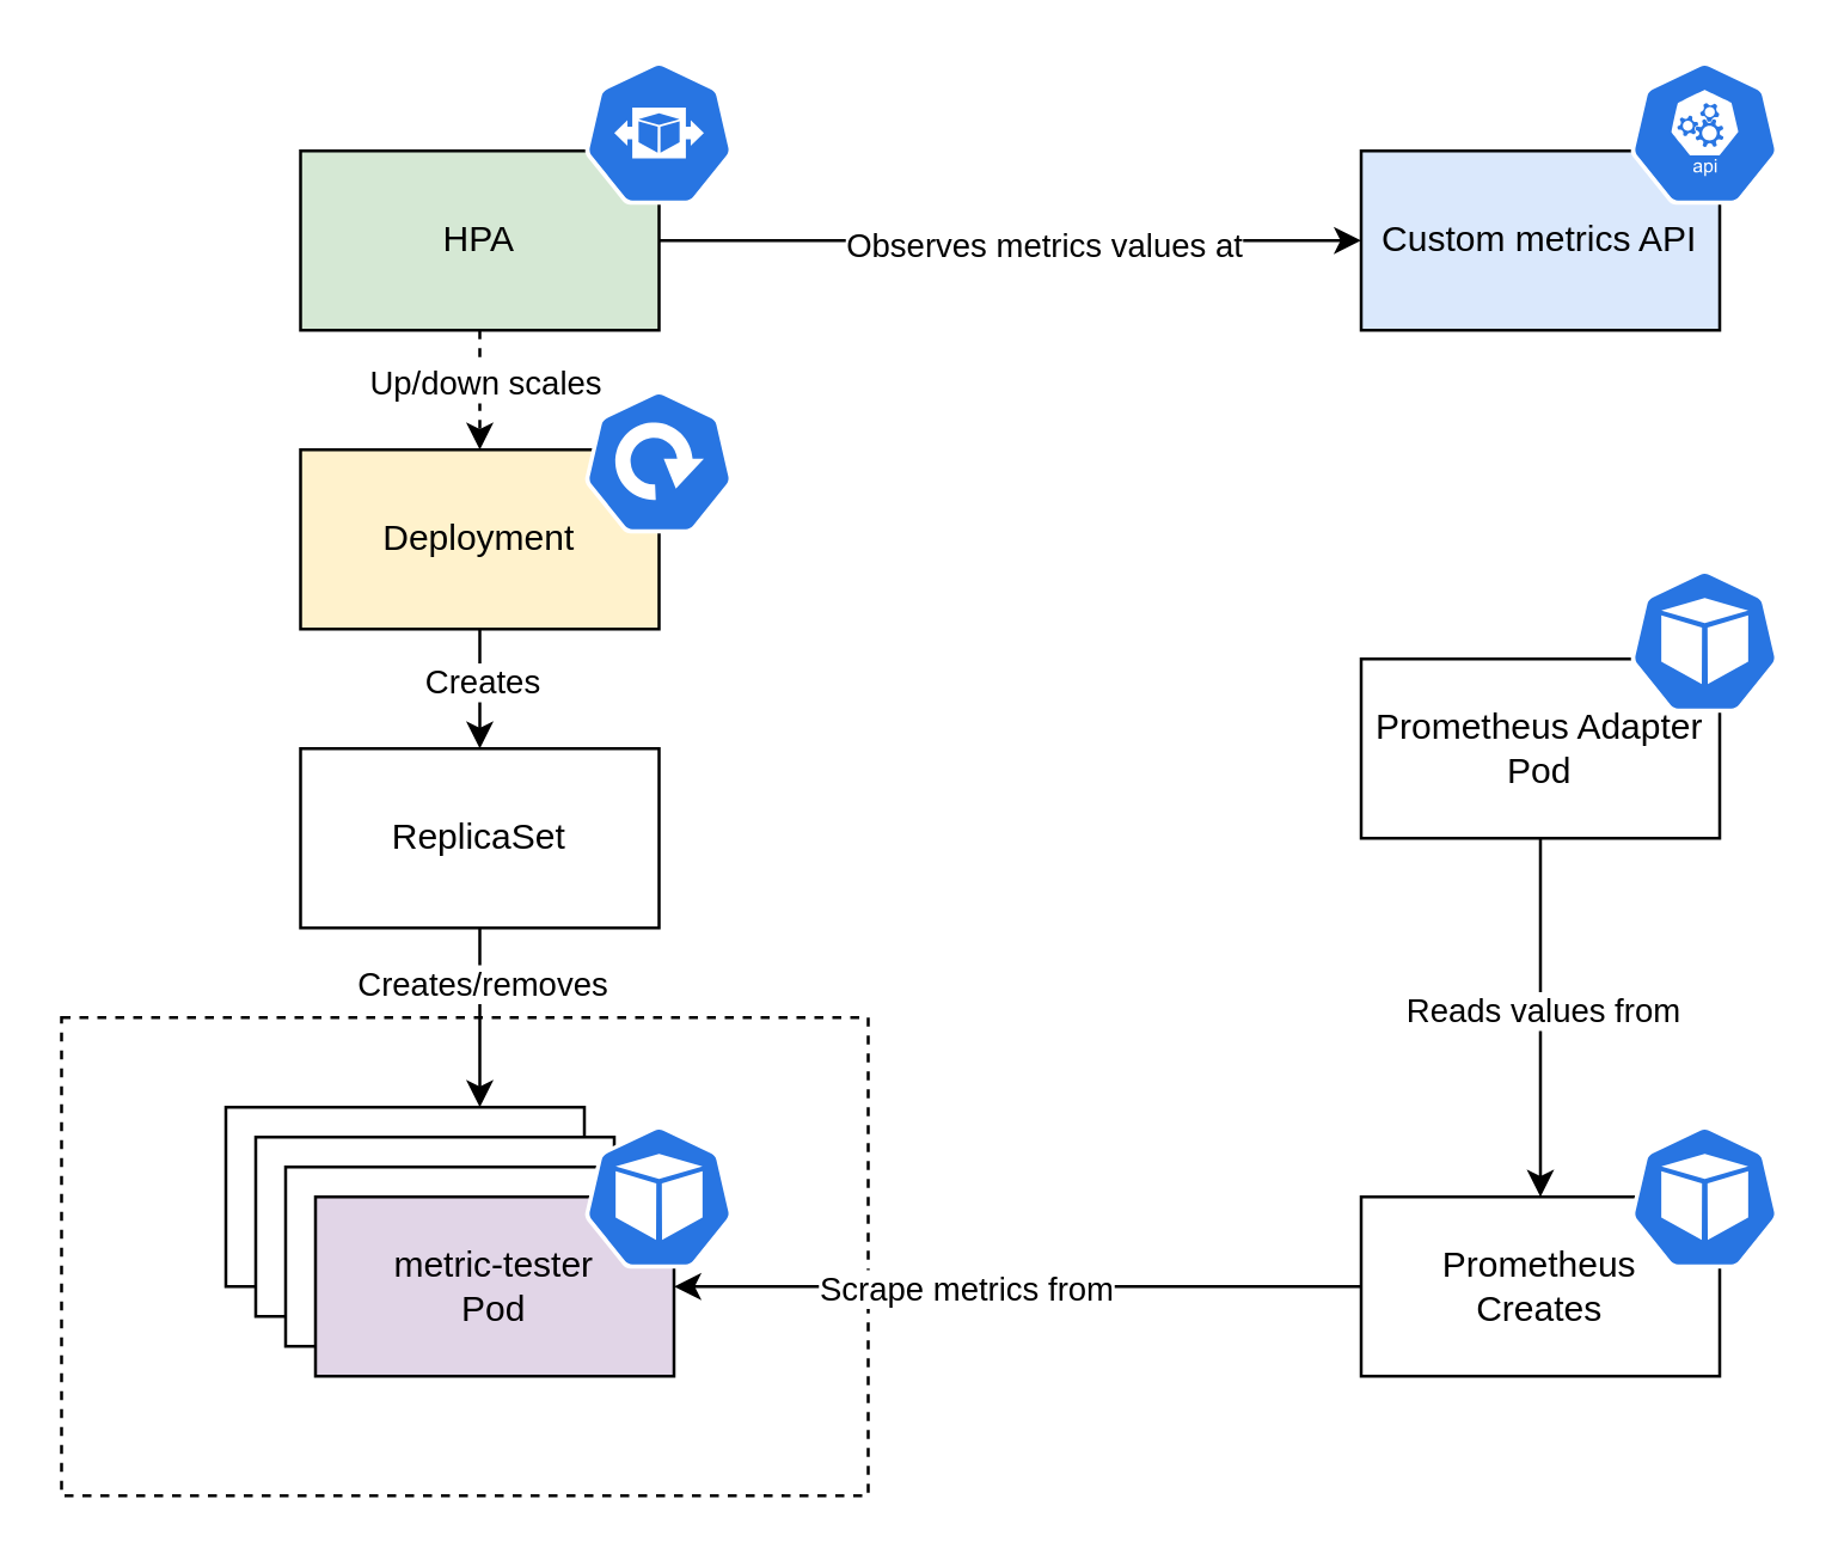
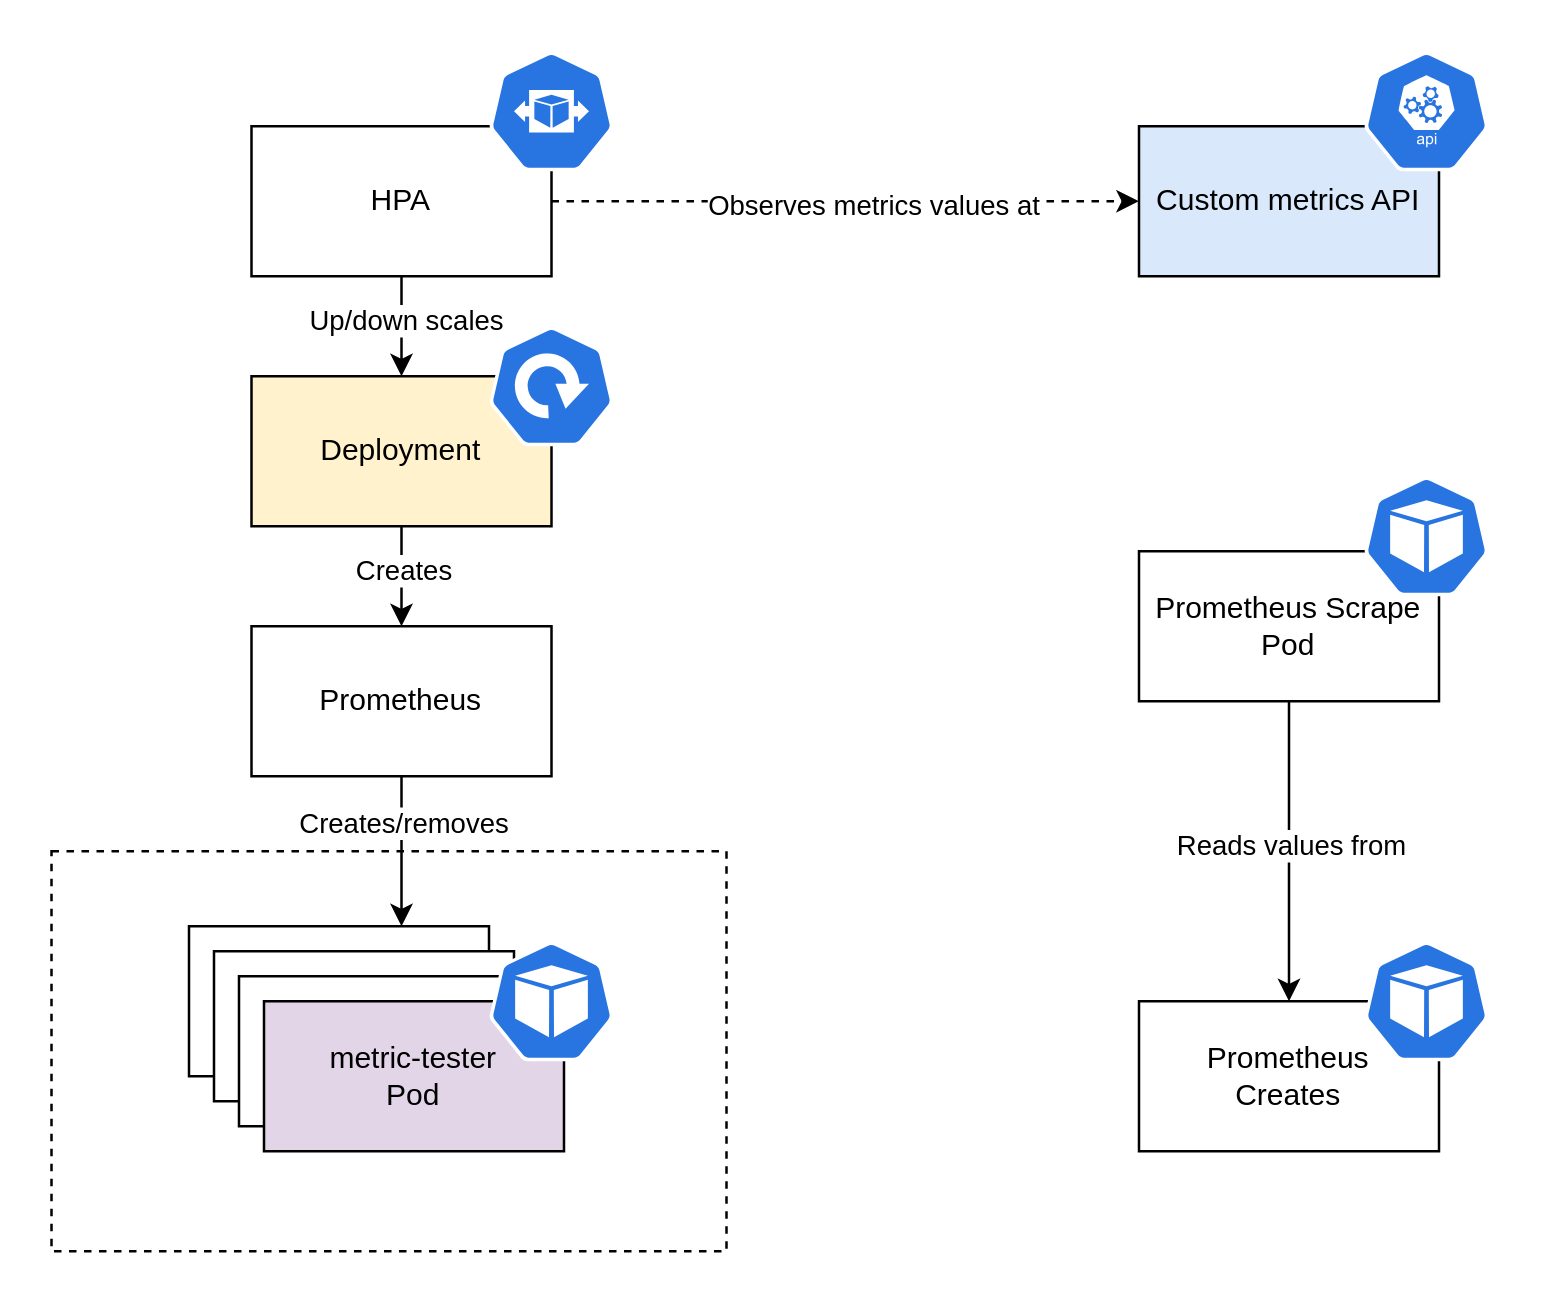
  <mxCell id="0" />
  <mxCell id="1" parent="0" />
  <mxCell id="2" value="" style="rounded=0;whiteSpace=wrap;html=1;dashed=1;" vertex="1" parent="1"><mxGeometry x="20" y="340" width="270" height="160" as="geometry" /></mxCell>
  <mxCell id="3" value="" style="rounded=0;whiteSpace=wrap;html=1;" vertex="1" parent="1"><mxGeometry x="75" y="370" width="120" height="60" as="geometry" /></mxCell>
  <mxCell id="4" value="" style="rounded=0;whiteSpace=wrap;html=1;" vertex="1" parent="1"><mxGeometry x="85" y="380" width="120" height="60" as="geometry" /></mxCell>
  <mxCell id="5" value="" style="rounded=0;whiteSpace=wrap;html=1;" vertex="1" parent="1"><mxGeometry x="95" y="390" width="120" height="60" as="geometry" /></mxCell>
  <mxCell id="6" value="metric-tester&lt;br&gt;Pod" style="rounded=0;whiteSpace=wrap;html=1;fillColor=#e1d5e7;" vertex="1" parent="1"><mxGeometry x="105" y="400" width="120" height="60" as="geometry" /></mxCell>
- <mxCell id="7" style="edgeStyle=orthogonalEdgeStyle;rounded=0;orthogonalLoop=1;jettySize=auto;html=1;" edge="1" parent="1" source="9" target="6"><mxGeometry relative="1" as="geometry" /></mxCell>
- <mxCell id="8" value="Scrape metrics from" style="edgeLabel;html=1;align=center;verticalAlign=middle;resizable=0;points=[];" vertex="1" connectable="0" parent="7"><mxGeometry x="0.156" relative="1" as="geometry"><mxPoint as="offset" /></mxGeometry></mxCell>
  <mxCell id="9" value="Prometheus&lt;br&gt;Creates" style="rounded=0;whiteSpace=wrap;html=1;" vertex="1" parent="1"><mxGeometry x="455" y="400" width="120" height="60" as="geometry" /></mxCell>
  <mxCell id="10" style="edgeStyle=orthogonalEdgeStyle;rounded=0;orthogonalLoop=1;jettySize=auto;html=1;" edge="1" parent="1" source="12"><mxGeometry relative="1" as="geometry"><mxPoint x="160" as="targetPoint" y="250" /></mxGeometry></mxCell>
  <mxCell id="11" value="Creates" style="edgeLabel;html=1;align=center;verticalAlign=middle;resizable=0;points=[];" vertex="1" connectable="0" parent="10"><mxGeometry x="-0.15" relative="1" as="geometry"><mxPoint as="offset" /></mxGeometry></mxCell>
  <mxCell id="12" value="Deployment" style="rounded=0;whiteSpace=wrap;html=1;fillColor=#fff2cc;" vertex="1" parent="1"><mxGeometry x="100" y="150" width="120" height="60" as="geometry" /></mxCell>
  <mxCell id="13" style="edgeStyle=orthogonalEdgeStyle;rounded=0;orthogonalLoop=1;jettySize=auto;html=1;" edge="1" parent="1" source="15"><mxGeometry relative="1" as="geometry"><mxPoint x="160" y="370" as="targetPoint" /><Array as="points"><mxPoint x="160" y="370" /></Array></mxGeometry></mxCell>
  <mxCell id="14" value="Creates/removes" style="edgeLabel;html=1;align=center;verticalAlign=middle;resizable=0;points=[];" vertex="1" connectable="0" parent="13"><mxGeometry x="-0.4" relative="1" as="geometry"><mxPoint as="offset" /></mxGeometry></mxCell>
- <mxCell id="15" value="ReplicaSet" style="rounded=0;whiteSpace=wrap;html=1;" vertex="1" parent="1"><mxGeometry x="100" width="120" height="60" as="geometry" y="250" /></mxCell>
+ <mxCell id="15" value="Prometheus" style="rounded=0;whiteSpace=wrap;html=1;" vertex="1" parent="1"><mxGeometry x="100" width="120" height="60" as="geometry" y="250" /></mxCell>
  <mxCell id="16" style="edgeStyle=orthogonalEdgeStyle;rounded=0;orthogonalLoop=1;jettySize=auto;html=1;" edge="1" parent="1" source="18" target="9"><mxGeometry relative="1" as="geometry" /></mxCell>
  <mxCell id="17" value="Reads values from" style="edgeLabel;html=1;align=center;verticalAlign=middle;resizable=0;points=[];" vertex="1" connectable="0" parent="16"><mxGeometry x="-0.058" relative="1" as="geometry"><mxPoint as="offset" /></mxGeometry></mxCell>
- <mxCell id="18" value="Prometheus Adapter&lt;br&gt;Pod" style="rounded=0;whiteSpace=wrap;html=1;" vertex="1" parent="1"><mxGeometry x="455" y="220" width="120" height="60" as="geometry" /></mxCell>
+ <mxCell id="18" value="Prometheus Scrape&lt;br&gt;Pod" style="rounded=0;whiteSpace=wrap;html=1;" vertex="1" parent="1"><mxGeometry x="455" y="220" width="120" height="60" as="geometry" /></mxCell>
  <mxCell id="19" value="Custom metrics API" style="rounded=0;whiteSpace=wrap;html=1;fillColor=#dae8fc;" vertex="1" parent="1"><mxGeometry x="455" y="50" width="120" height="60" as="geometry" /></mxCell>
- <mxCell id="20" style="edgeStyle=orthogonalEdgeStyle;rounded=0;orthogonalLoop=1;jettySize=auto;html=1;entryX=0;entryY=0.5;entryDx=0;entryDy=0;" edge="1" parent="1" source="24" target="19"><mxGeometry relative="1" as="geometry" /></mxCell>
+ <mxCell id="20" style="edgeStyle=orthogonalEdgeStyle;rounded=0;orthogonalLoop=1;jettySize=auto;html=1;entryX=0;entryY=0.5;entryDx=0;entryDy=0;dashed=1;" edge="1" parent="1" source="24" target="19"><mxGeometry relative="1" as="geometry" /></mxCell>
  <mxCell id="21" value="Observes metrics values at" style="edgeLabel;html=1;align=center;verticalAlign=middle;resizable=0;points=[];" vertex="1" connectable="0" parent="20"><mxGeometry x="0.092" relative="1" as="geometry"><mxPoint y="1" as="offset" /></mxGeometry></mxCell>
- <mxCell id="22" style="edgeStyle=orthogonalEdgeStyle;rounded=0;orthogonalLoop=1;jettySize=auto;html=1;entryX=0.5;entryY=0;entryDx=0;entryDy=0;dashed=1;" edge="1" parent="1" source="24" target="12"><mxGeometry relative="1" as="geometry" /></mxCell>
+ <mxCell id="22" style="edgeStyle=orthogonalEdgeStyle;rounded=0;orthogonalLoop=1;jettySize=auto;html=1;entryX=0.5;entryY=0;entryDx=0;entryDy=0;" edge="1" parent="1" source="24" target="12"><mxGeometry relative="1" as="geometry" /></mxCell>
  <mxCell id="23" value="Up/down scales" style="edgeLabel;html=1;align=center;verticalAlign=middle;resizable=0;points=[];" vertex="1" connectable="0" parent="22"><mxGeometry x="-0.175" y="1" relative="1" as="geometry"><mxPoint as="offset" /></mxGeometry></mxCell>
- <mxCell id="24" value="HPA" style="rounded=0;whiteSpace=wrap;html=1;fillColor=#d5e8d4;" vertex="1" parent="1"><mxGeometry x="100" y="50" width="120" height="60" as="geometry" /></mxCell>
+ <mxCell id="24" value="HPA" style="rounded=0;whiteSpace=wrap;html=1;" vertex="1" parent="1"><mxGeometry x="100" y="50" width="120" height="60" as="geometry" /></mxCell>
  <mxCell id="25" value="" style="sketch=0;html=1;dashed=0;whitespace=wrap;fillColor=#2875E2;strokeColor=#ffffff;points=[[0.005,0.63,0],[0.1,0.2,0],[0.9,0.2,0],[0.5,0,0],[0.995,0.63,0],[0.72,0.99,0],[0.5,1,0],[0.28,0.99,0]];shape=mxgraph.kubernetes.icon;prIcon=api" vertex="1" parent="1"><mxGeometry x="545" y="20" width="50" height="48" as="geometry" /></mxCell>
  <mxCell id="26" value="" style="sketch=0;html=1;dashed=0;whitespace=wrap;fillColor=#2875E2;strokeColor=#ffffff;points=[[0.005,0.63,0],[0.1,0.2,0],[0.9,0.2,0],[0.5,0,0],[0.995,0.63,0],[0.72,0.99,0],[0.5,1,0],[0.28,0.99,0]];shape=mxgraph.kubernetes.icon;prIcon=hpa" vertex="1" parent="1"><mxGeometry x="195" y="20" width="50" height="48" as="geometry" /></mxCell>
  <mxCell id="27" value="" style="sketch=0;html=1;dashed=0;whitespace=wrap;fillColor=#2875E2;strokeColor=#ffffff;points=[[0.005,0.63,0],[0.1,0.2,0],[0.9,0.2,0],[0.5,0,0],[0.995,0.63,0],[0.72,0.99,0],[0.5,1,0],[0.28,0.99,0]];shape=mxgraph.kubernetes.icon;prIcon=pod" vertex="1" parent="1"><mxGeometry x="195" y="376" width="50" height="48" as="geometry" /></mxCell>
  <mxCell id="28" value="" style="sketch=0;html=1;dashed=0;whitespace=wrap;fillColor=#2875E2;strokeColor=#ffffff;points=[[0.005,0.63,0],[0.1,0.2,0],[0.9,0.2,0],[0.5,0,0],[0.995,0.63,0],[0.72,0.99,0],[0.5,1,0],[0.28,0.99,0]];shape=mxgraph.kubernetes.icon;prIcon=pod" vertex="1" parent="1"><mxGeometry x="545" y="190" width="50" height="48" as="geometry" /></mxCell>
  <mxCell id="29" value="" style="sketch=0;html=1;dashed=0;whitespace=wrap;fillColor=#2875E2;strokeColor=#ffffff;points=[[0.005,0.63,0],[0.1,0.2,0],[0.9,0.2,0],[0.5,0,0],[0.995,0.63,0],[0.72,0.99,0],[0.5,1,0],[0.28,0.99,0]];shape=mxgraph.kubernetes.icon;prIcon=pod" vertex="1" parent="1"><mxGeometry x="545" y="376" width="50" height="48" as="geometry" /></mxCell>
  <mxCell id="30" value="" style="sketch=0;html=1;dashed=0;whitespace=wrap;fillColor=#2875E2;strokeColor=#ffffff;points=[[0.005,0.63,0],[0.1,0.2,0],[0.9,0.2,0],[0.5,0,0],[0.995,0.63,0],[0.72,0.99,0],[0.5,1,0],[0.28,0.99,0]];shape=mxgraph.kubernetes.icon;prIcon=deploy" vertex="1" parent="1"><mxGeometry x="195" y="130" width="50" height="48" as="geometry" /></mxCell>
